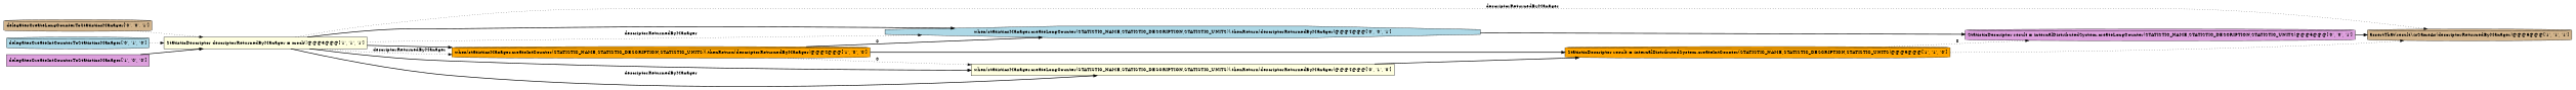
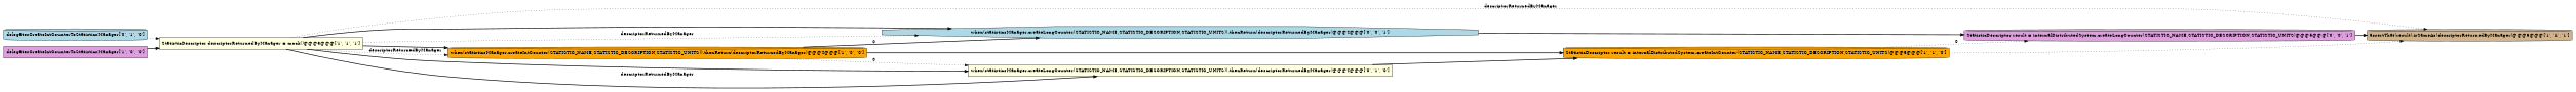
  digraph {
    rankdir=LR
    node [fillcolor=tan shape=cylinder style=filled]
    edge [style=bold]
-   n1 [label="delegatesCreateLongCounterToStatisticsManager['0', '0', '1']"]
    n2 [fillcolor=lightyellow label="StatisticDescriptor descriptorReturnedByManager = mock()@@@3@@@['1', '1', '1']" shape=box]
    n3 [fillcolor=orange label="StatisticDescriptor result = internalDistributedSystem.createIntCounter(STATISTIC_NAME,STATISTIC_DESCRIPTION,STATISTIC_UNITS)@@@5@@@['1', '1', '0']"]
    n4 [label="assertThat(result).isSameAs(descriptorReturnedByManager)@@@6@@@['1', '1', '1']"]
    n5 [fillcolor=plum label="StatisticDescriptor result = internalDistributedSystem.createLongCounter(STATISTIC_NAME,STATISTIC_DESCRIPTION,STATISTIC_UNITS)@@@5@@@['0', '0', '1']"]
    n6 [fillcolor=orange label="when(statisticsManager.createIntCounter(STATISTIC_NAME,STATISTIC_DESCRIPTION,STATISTIC_UNITS)).thenReturn(descriptorReturnedByManager)@@@4@@@['1', '0', '0']"]
    n7 [fillcolor=lightblue label="when(statisticsManager.createLongCounter(STATISTIC_NAME,STATISTIC_DESCRIPTION,STATISTIC_UNITS)).thenReturn(descriptorReturnedByManager)@@@4@@@['0', '0', '1']" shape=octagon]
    n8 [fillcolor=lightyellow label="when(statisticsManager.createLongCounter(STATISTIC_NAME,STATISTIC_DESCRIPTION,STATISTIC_UNITS)).thenReturn(descriptorReturnedByManager)@@@4@@@['0', '1', '0']" shape=box]
    n9 [fillcolor=lightblue label="delegatesCreateIntCounterToStatisticsManager['0', '1', '0']"]
    n10 [fillcolor=plum label="delegatesCreateIntCounterToStatisticsManager['1', '0', '0']" shape=box]
-   n1 -> n2 [style=dotted]
    n2 -> n4 [label=descriptorReturnedByManager style=dotted]
    n2 -> n6 [label=descriptorReturnedByManager style=dotted]
    n2 -> n6
    n2 -> n7
    n2 -> n7 [label=descriptorReturnedByManager style=dotted]
    n2 -> n8
    n2 -> n8 [label=descriptorReturnedByManager]
    n3 -> n4 [style=dotted]
    n3 -> n5 [label=0 style=dotted]
    n5 -> n4
    n6 -> n3
    n6 -> n7 [label=0]
    n6 -> n8 [label=0 style=dotted]
    n7 -> n5
    n8 -> n3
    n9 -> n2 [style=dotted]
    n10 -> n2
  }
